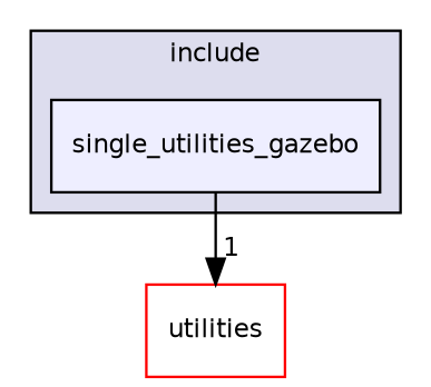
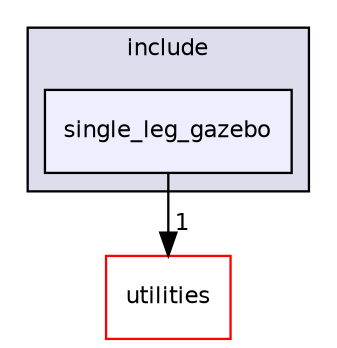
  digraph {
    compound=true
    node [fontname=Helvetica fontsize=10 shape=box style=filled]
-   n1 [fillcolor="#eeeeff" label=single_utilities_gazebo pencolor=black]
+   n1 [fillcolor="#eeeeff" label=single_leg_gazebo pencolor=black]
    n2 [color=red fillcolor=white label=utilities]
    subgraph cluster_1 {
      bgcolor="#ddddee"
      fontname=Helvetica
      fontsize=10
      label=include
      pencolor=black
      n1
    }
    n1 -> n2 [headlabel=1 labeldistance=1.5 labelfontname=Helvetica labelfontsize=10]
  }
